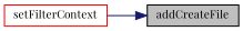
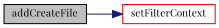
  digraph {
    rankdir=LR
    fontname="Playfair Display"
    node [fontname="Playfair Display" fontsize=10 shape=record]
    n1 [color=black fillcolor=grey75 fontcolor=black height=0.2 label=addCreateFile style=filled width=0.4]
    n2 [color=red height=0.2 label=setFilterContext width=0.4]
-   n2 -> n1 [color=midnightblue fontname="Playfair Display" fontsize=10 labelfontname=Helvetica labelfontsize=10 style=solid]
+   n1 -> n2 [color=midnightblue fontname="Playfair Display" fontsize=10 labelfontname=Helvetica labelfontsize=10 style=solid]
  }
